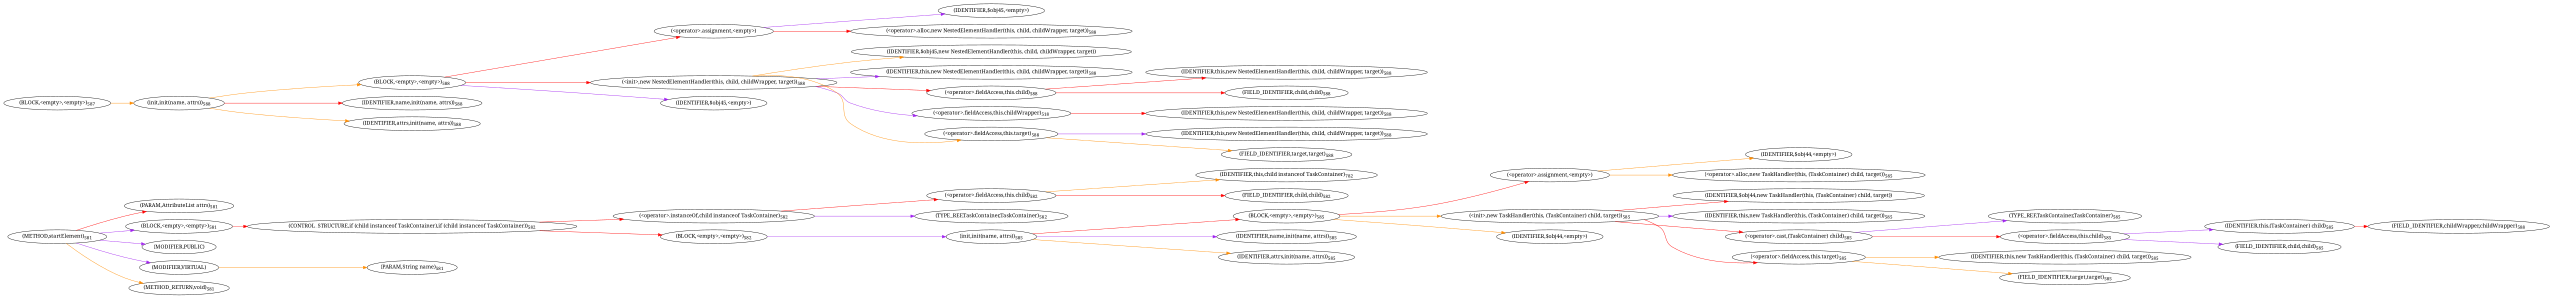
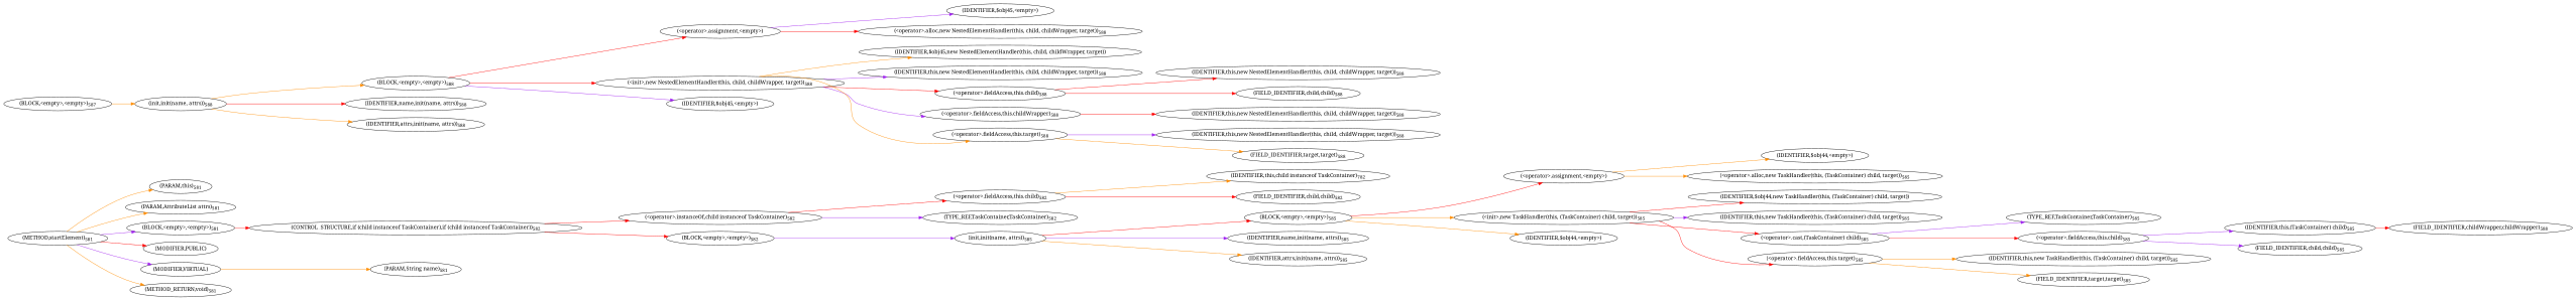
  digraph {
    fontname="Noto Serif"
    rankdir=LR
    node [fontname="Noto Serif"]
    edge [color=red fontname="Noto Serif"]
    n1 [label=<(METHOD,startElement)<SUB>581</SUB>>]
+   n2 [label=<(PARAM,this)<SUB>581</SUB>>]
    n3 [label=<(PARAM,AttributeList attrs)<SUB>581</SUB>>]
    n4 [label=<(BLOCK,&lt;empty&gt;,&lt;empty&gt;)<SUB>581</SUB>>]
    n5 [label=<(MODIFIER,PUBLIC)>]
    n6 [label=<(MODIFIER,VIRTUAL)>]
    n7 [label=<(METHOD_RETURN,void)<SUB>581</SUB>>]
    n8 [label=<(PARAM,String name)<SUB>581</SUB>>]
    n9 [label=<(CONTROL_STRUCTURE,if (child instanceof TaskContainer),if (child instanceof TaskContainer))<SUB>582</SUB>>]
    n10 [label=<(&lt;operator&gt;.instanceOf,child instanceof TaskContainer)<SUB>582</SUB>>]
    n11 [label=<(BLOCK,&lt;empty&gt;,&lt;empty&gt;)<SUB>582</SUB>>]
    n12 [label=<(&lt;operator&gt;.fieldAccess,this.child)<SUB>582</SUB>>]
    n13 [label=<(TYPE_REF,TaskContainer,TaskContainer)<SUB>582</SUB>>]
    n14 [label=<(init,init(name, attrs))<SUB>585</SUB>>]
    n15 [label=<(IDENTIFIER,this,child instanceof TaskContainer)<SUB>782</SUB>>]
    n16 [label=<(FIELD_IDENTIFIER,child,child)<SUB>582</SUB>>]
    n17 [label=<(BLOCK,&lt;empty&gt;,&lt;empty&gt;)<SUB>585</SUB>>]
    n18 [label=<(IDENTIFIER,name,init(name, attrs))<SUB>585</SUB>>]
    n19 [label=<(IDENTIFIER,attrs,init(name, attrs))<SUB>585</SUB>>]
    n20 [label=<(&lt;operator&gt;.assignment,&lt;empty&gt;)>]
    n21 [label=<(&lt;init&gt;,new TaskHandler(this, (TaskContainer) child, target))<SUB>585</SUB>>]
    n22 [label=<(IDENTIFIER,$obj44,&lt;empty&gt;)>]
    n23 [label=<(IDENTIFIER,$obj44,&lt;empty&gt;)>]
    n24 [label=<(&lt;operator&gt;.alloc,new TaskHandler(this, (TaskContainer) child, target))<SUB>585</SUB>>]
    n25 [label=<(IDENTIFIER,$obj44,new TaskHandler(this, (TaskContainer) child, target))>]
    n26 [label=<(IDENTIFIER,this,new TaskHandler(this, (TaskContainer) child, target))<SUB>585</SUB>>]
    n27 [label=<(&lt;operator&gt;.cast,(TaskContainer) child)<SUB>585</SUB>>]
    n28 [label=<(&lt;operator&gt;.fieldAccess,this.target)<SUB>585</SUB>>]
    n29 [label=<(TYPE_REF,TaskContainer,TaskContainer)<SUB>585</SUB>>]
    n30 [label=<(&lt;operator&gt;.fieldAccess,this.child)<SUB>585</SUB>>]
    n31 [label=<(IDENTIFIER,this,new TaskHandler(this, (TaskContainer) child, target))<SUB>585</SUB>>]
    n32 [label=<(FIELD_IDENTIFIER,target,target)<SUB>585</SUB>>]
    n33 [label=<(IDENTIFIER,this,(TaskContainer) child)<SUB>585</SUB>>]
    n34 [label=<(FIELD_IDENTIFIER,child,child)<SUB>585</SUB>>]
    n35 [label=<(FIELD_IDENTIFIER,childWrapper,childWrapper)<SUB>588</SUB>>]
    n36 [label=<(BLOCK,&lt;empty&gt;,&lt;empty&gt;)<SUB>587</SUB>>]
    n37 [label=<(init,init(name, attrs))<SUB>588</SUB>>]
    n38 [label=<(BLOCK,&lt;empty&gt;,&lt;empty&gt;)<SUB>588</SUB>>]
    n39 [label=<(IDENTIFIER,name,init(name, attrs))<SUB>588</SUB>>]
    n40 [label=<(IDENTIFIER,attrs,init(name, attrs))<SUB>588</SUB>>]
    n41 [label=<(&lt;operator&gt;.assignment,&lt;empty&gt;)>]
    n42 [label=<(&lt;init&gt;,new NestedElementHandler(this, child, childWrapper, target))<SUB>588</SUB>>]
    n43 [label=<(IDENTIFIER,$obj45,&lt;empty&gt;)>]
    n44 [label=<(IDENTIFIER,$obj45,&lt;empty&gt;)>]
    n45 [label=<(&lt;operator&gt;.alloc,new NestedElementHandler(this, child, childWrapper, target))<SUB>588</SUB>>]
    n46 [label=<(IDENTIFIER,$obj45,new NestedElementHandler(this, child, childWrapper, target))>]
    n47 [label=<(IDENTIFIER,this,new NestedElementHandler(this, child, childWrapper, target))<SUB>588</SUB>>]
    n48 [label=<(&lt;operator&gt;.fieldAccess,this.child)<SUB>588</SUB>>]
-   n49 [label=<(&lt;operator&gt;.fieldAccess,this.childWrapper)<SUB>518</SUB>>]
+   n49 [label=<(&lt;operator&gt;.fieldAccess,this.childWrapper)<SUB>588</SUB>>]
    n50 [label=<(&lt;operator&gt;.fieldAccess,this.target)<SUB>588</SUB>>]
    n51 [label=<(IDENTIFIER,this,new NestedElementHandler(this, child, childWrapper, target))<SUB>588</SUB>>]
    n52 [label=<(FIELD_IDENTIFIER,child,child)<SUB>588</SUB>>]
    n53 [label=<(IDENTIFIER,this,new NestedElementHandler(this, child, childWrapper, target))<SUB>588</SUB>>]
    n54 [label=<(IDENTIFIER,this,new NestedElementHandler(this, child, childWrapper, target))<SUB>588</SUB>>]
    n55 [label=<(FIELD_IDENTIFIER,target,target)<SUB>588</SUB>>]
-   n1 -> n3
+   n1 -> n2 [color=darkorange]
+   n1 -> n3 [color=darkorange]
    n1 -> n4 [color=purple]
-   n1 -> n5 [color=purple]
+   n1 -> n5
    n1 -> n6 [color=purple]
    n1 -> n7 [color=darkorange]
    n4 -> n9
    n6 -> n8 [color=darkorange]
    n9 -> n10
    n9 -> n11
    n10 -> n12
    n10 -> n13 [color=purple]
    n11 -> n14 [color=purple]
    n12 -> n15 [color=darkorange]
    n12 -> n16
    n14 -> n17
    n14 -> n18 [color=purple]
    n14 -> n19 [color=darkorange]
    n17 -> n20
    n17 -> n21 [color=darkorange]
    n17 -> n22 [color=darkorange]
    n20 -> n23 [color=darkorange]
    n20 -> n24 [color=darkorange]
    n21 -> n25
    n21 -> n26 [color=purple]
    n21 -> n27
    n21 -> n28
    n27 -> n29 [color=purple]
    n27 -> n30
    n28 -> n31 [color=darkorange]
    n28 -> n32 [color=darkorange]
    n30 -> n33 [color=purple]
    n30 -> n34 [color=purple]
    n33 -> n35
    n36 -> n37 [color=darkorange]
    n37 -> n38 [color=darkorange]
    n37 -> n39
    n37 -> n40 [color=darkorange]
    n38 -> n41
    n38 -> n42
    n38 -> n43 [color=purple]
    n41 -> n44 [color=purple]
    n41 -> n45
    n42 -> n46 [color=darkorange]
    n42 -> n47 [color=purple]
    n42 -> n48
    n42 -> n49 [color=purple]
    n42 -> n50 [color=darkorange]
    n48 -> n51
    n48 -> n52
    n49 -> n53
    n50 -> n54 [color=purple]
    n50 -> n55 [color=darkorange]
  }
